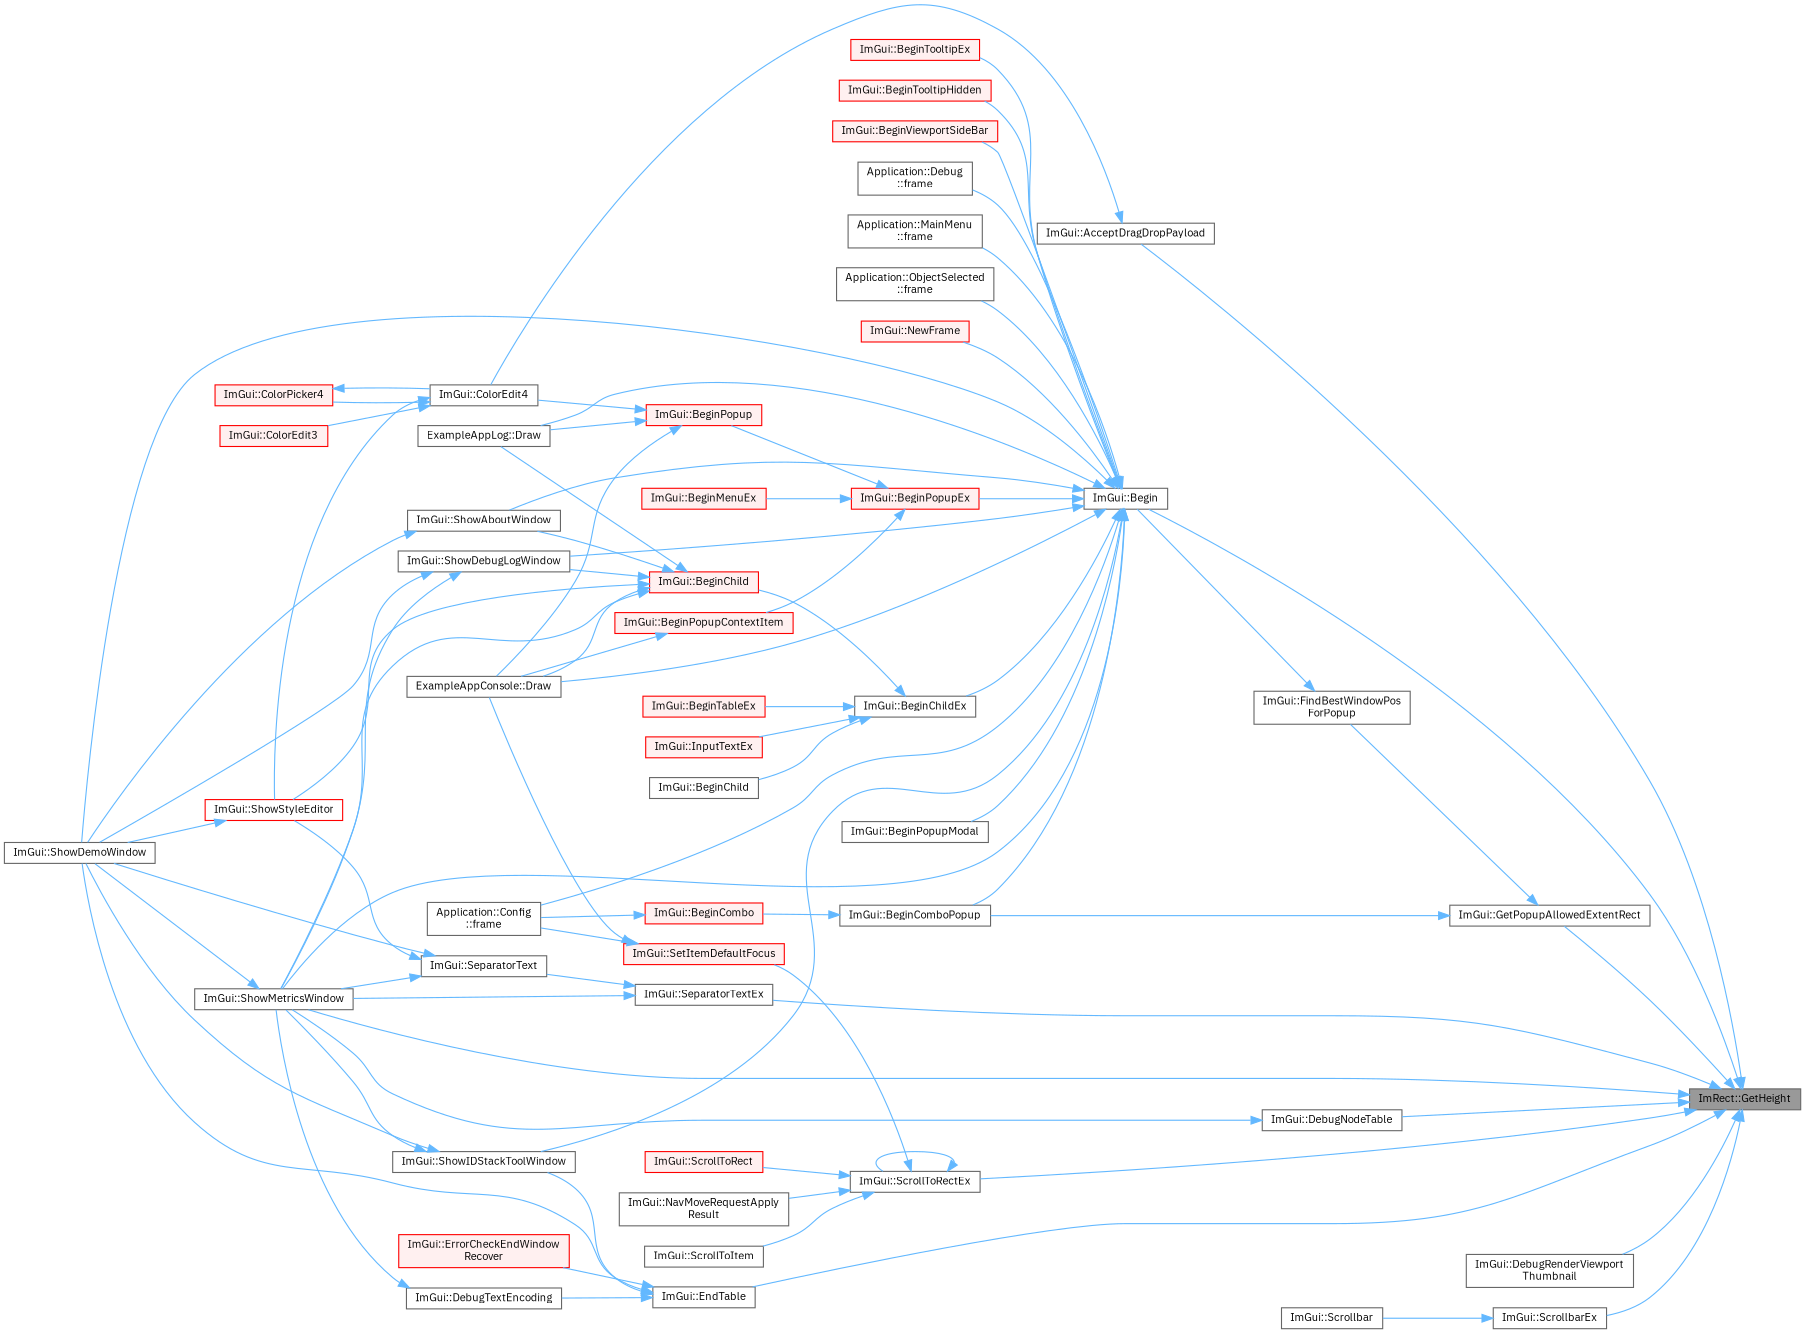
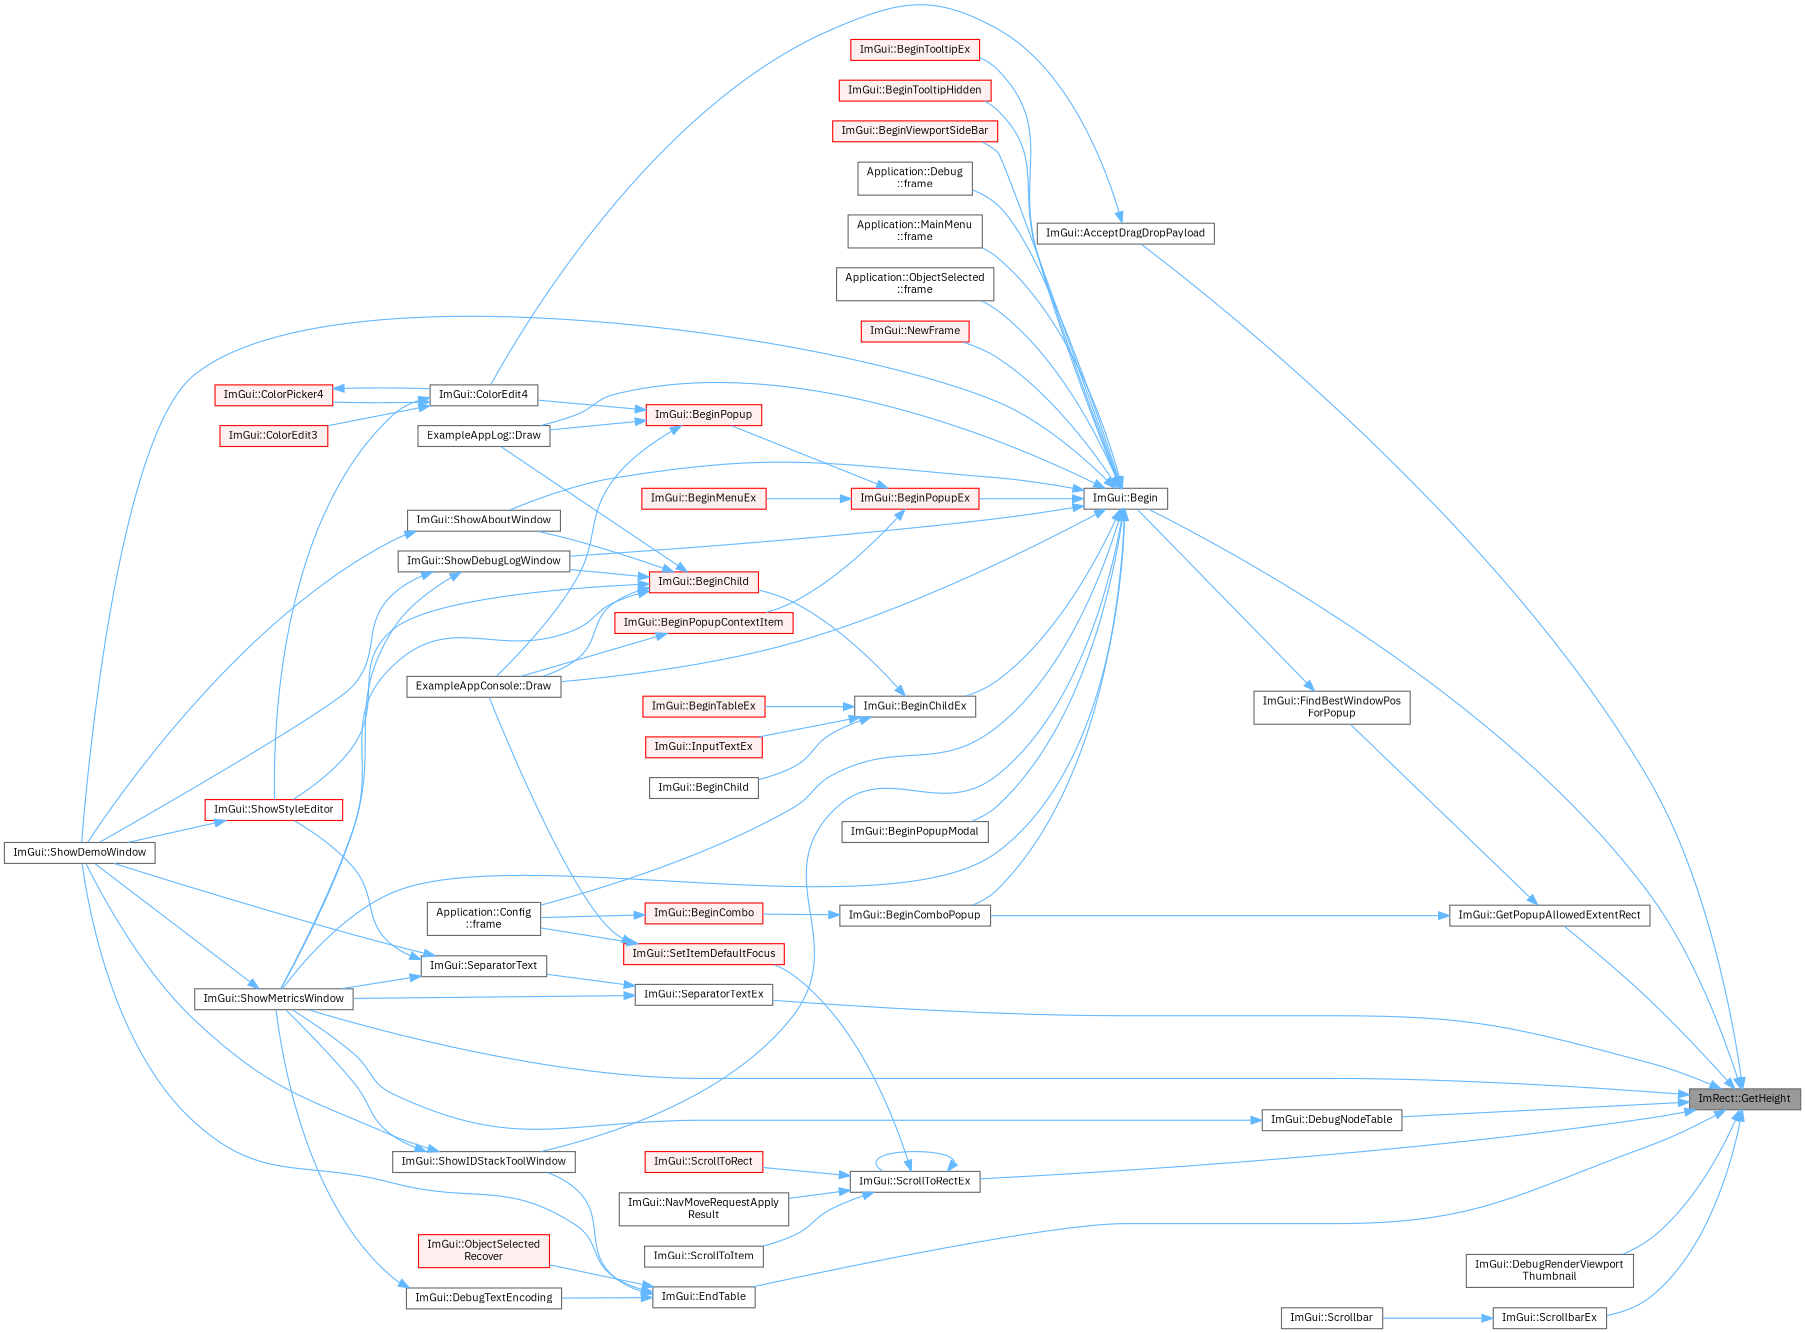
  digraph {
    fontname="IBM Plex Sans"
    rankdir=RL
    node [color=grey40 fillcolor=white fontname="IBM Plex Sans" fontsize=10 shape=box style=filled]
    edge [color=steelblue1 dir=back fontname="IBM Plex Sans" fontsize=10 labelfontname=Helvetica labelfontsize=10 style=solid]
    n1 [color=gray40 fillcolor=grey60 fontcolor=black height=0.2 label="ImRect::GetHeight" width=0.4]
    n2 [height=0.2 label="ImGui::AcceptDragDropPayload" width=0.4]
    n3 [height=0.2 label="ImGui::Begin" width=0.4]
    n4 [height=0.2 label="ImGui::ShowMetricsWindow" width=0.4]
    n5 [height=0.2 label="ImGui::DebugNodeTable" width=0.4]
    n6 [height=0.2 label="ImGui::DebugRenderViewport\lThumbnail" width=0.4]
    n7 [height=0.2 label="ImGui::EndTable" width=0.4]
    n8 [height=0.2 label="ImGui::GetPopupAllowedExtentRect" width=0.4]
    n9 [height=0.2 label="ImGui::ScrollbarEx" width=0.4]
    n10 [height=0.2 label="ImGui::ScrollToRectEx" width=0.4]
    n11 [height=0.2 label="ImGui::SeparatorTextEx" width=0.4]
    n12 [height=0.2 label="ImGui::ColorEdit4" width=0.4]
    n13 [height=0.2 label="ImGui::ShowDemoWindow" width=0.4]
    n14 [height=0.2 label="ImGui::BeginChildEx" width=0.4]
    n15 [height=0.2 label="ExampleAppConsole::Draw" width=0.4]
    n16 [height=0.2 label="ExampleAppLog::Draw" width=0.4]
    n17 [height=0.2 label="ImGui::ShowAboutWindow" width=0.4]
    n18 [height=0.2 label="ImGui::ShowDebugLogWindow" width=0.4]
    n19 [height=0.2 label="ImGui::BeginComboPopup" width=0.4]
    n20 [height=0.2 label="Application::Config\l::frame" width=0.4]
    n21 [color=red fillcolor="#FFF0F0" height=0.2 label="ImGui::BeginPopupEx" width=0.4]
    n22 [height=0.2 label="ImGui::BeginPopupModal" width=0.4]
    n23 [color=red fillcolor="#FFF0F0" height=0.2 label="ImGui::BeginTooltipEx" width=0.4]
    n24 [color=red fillcolor="#FFF0F0" height=0.2 label="ImGui::BeginTooltipHidden" width=0.4]
    n25 [color=red fillcolor="#FFF0F0" height=0.2 label="ImGui::BeginViewportSideBar" width=0.4]
    n26 [height=0.2 label="Application::Debug\l::frame" width=0.4]
    n27 [height=0.2 label="Application::MainMenu\l::frame" width=0.4]
    n28 [height=0.2 label="Application::ObjectSelected\l::frame" width=0.4]
    n29 [color=red fillcolor="#FFF0F0" height=0.2 label="ImGui::NewFrame" width=0.4]
    n30 [height=0.2 label="ImGui::ShowIDStackToolWindow" width=0.4]
    n31 [height=0.2 label="ImGui::DebugTextEncoding" width=0.4]
-   n32 [color=red fillcolor="#FFF0F0" height=0.2 label="ImGui::ErrorCheckEndWindow\lRecover" width=0.4]
+   n32 [color=red fillcolor="#FFF0F0" height=0.2 label="ImGui::ObjectSelected\lRecover" width=0.4]
    n33 [height=0.2 label="ImGui::FindBestWindowPos\lForPopup" width=0.4]
    n34 [height=0.2 label="ImGui::Scrollbar" width=0.4]
    n35 [height=0.2 label="ImGui::NavMoveRequestApply\lResult" width=0.4]
    n36 [height=0.2 label="ImGui::ScrollToItem" width=0.4]
    n37 [color=red fillcolor="#FFF0F0" height=0.2 label="ImGui::ScrollToRect" width=0.4]
    n38 [color=red fillcolor="#FFF0F0" height=0.2 label="ImGui::SetItemDefaultFocus" width=0.4]
    n39 [height=0.2 label="ImGui::SeparatorText" width=0.4]
    n40 [color=red fillcolor="#FFF0F0" height=0.2 label="ImGui::ColorEdit3" width=0.4]
    n41 [color=red fillcolor="#FFF0F0" height=0.2 label="ImGui::ColorPicker4" width=0.4]
    n42 [color=red height=0.2 label="ImGui::ShowStyleEditor" width=0.4]
    n43 [color=red fillcolor="#FFF0F0" height=0.2 label="ImGui::BeginChild" width=0.4]
    n44 [height=0.2 label="ImGui::BeginChild" width=0.4]
    n45 [color=red fillcolor="#FFF0F0" height=0.2 label="ImGui::BeginTableEx" width=0.4]
    n46 [color=red fillcolor="#FFF0F0" height=0.2 label="ImGui::InputTextEx" width=0.4]
    n47 [color=red fillcolor="#FFF0F0" height=0.2 label="ImGui::BeginCombo" width=0.4]
    n48 [color=red fillcolor="#FFF0F0" height=0.2 label="ImGui::BeginMenuEx" width=0.4]
    n49 [color=red fillcolor="#FFF0F0" height=0.2 label="ImGui::BeginPopup" width=0.4]
    n50 [color=red fillcolor="#FFF0F0" height=0.2 label="ImGui::BeginPopupContextItem" width=0.4]
    n1 -> n2
    n1 -> n3
    n1 -> n4
    n1 -> n5
    n1 -> n6
    n1 -> n7
    n1 -> n8
    n1 -> n9
    n1 -> n10
    n1 -> n11
    n2 -> n12
    n3 -> n4
    n3 -> n13
    n3 -> n14
    n3 -> n15
    n3 -> n16
    n3 -> n17
    n3 -> n18
    n3 -> n19
    n3 -> n20
    n3 -> n21
    n3 -> n22
    n3 -> n23
    n3 -> n24
    n3 -> n25
    n3 -> n26
    n3 -> n27
    n3 -> n28
    n3 -> n29
    n3 -> n30
    n4 -> n13
    n5 -> n4
    n7 -> n13
    n7 -> n30
    n7 -> n31
    n7 -> n32
    n8 -> n19
    n8 -> n33
    n9 -> n34
    n10 -> n10
    n10 -> n35
    n10 -> n36
    n10 -> n37
    n10 -> n38
    n11 -> n4
    n11 -> n39
    n12 -> n40
    n12 -> n41
    n12 -> n42
    n14 -> n43
    n14 -> n44
    n14 -> n45
    n14 -> n46
    n17 -> n13
    n18 -> n4
    n18 -> n13
    n19 -> n47
    n21 -> n48
    n21 -> n49
    n21 -> n50
    n30 -> n4
    n30 -> n13
    n31 -> n4
    n33 -> n3
    n38 -> n15
    n38 -> n20
    n39 -> n4
    n39 -> n13
    n39 -> n42
    n41 -> n12
    n42 -> n13
    n43 -> n4
    n43 -> n15
    n43 -> n16
    n43 -> n17
    n43 -> n18
    n43 -> n42
    n47 -> n20
    n49 -> n12
    n49 -> n15
    n49 -> n16
    n50 -> n15
  }
